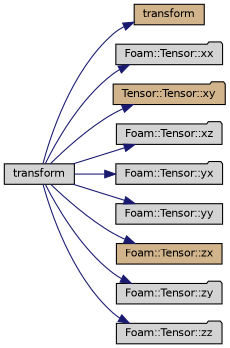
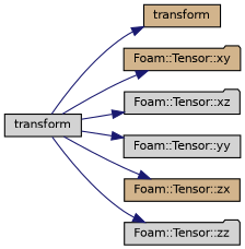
  digraph {
    fontname="DejaVu Sans"
    rankdir=LR
    node [color=black fillcolor=lightgrey fontname="DejaVu Sans" fontsize=10 shape=folder style=filled]
    edge [color=midnightblue fontname="DejaVu Sans" fontsize=10 labelfontname=Helvetica labelfontsize=10 style=solid]
    n1 [fontcolor=black height=0.2 label=transform shape=box width=0.4]
    n2 [fillcolor=tan height=0.2 label=transform shape=box width=0.4]
-   n3 [height=0.2 label="Foam::Tensor::xx" width=0.4]
-   n4 [fillcolor=tan height=0.2 label="Tensor::Tensor::xy" width=0.4]
+   n4 [fillcolor=tan height=0.2 label="Foam::Tensor::xy" width=0.4]
    n5 [height=0.2 label="Foam::Tensor::xz" width=0.4]
-   n6 [height=0.2 label="Foam::Tensor::yx" width=0.4]
    n7 [height=0.2 label="Foam::Tensor::yy" shape=box width=0.4]
    n8 [fillcolor=tan height=0.2 label="Foam::Tensor::zx" shape=box width=0.4]
-   n9 [height=0.2 label="Foam::Tensor::zy" width=0.4]
    n10 [height=0.2 label="Foam::Tensor::zz" width=0.4]
    n1 -> n2
-   n1 -> n3
    n1 -> n4
    n1 -> n5
-   n1 -> n6
    n1 -> n7
    n1 -> n8
-   n1 -> n9
    n1 -> n10
  }
